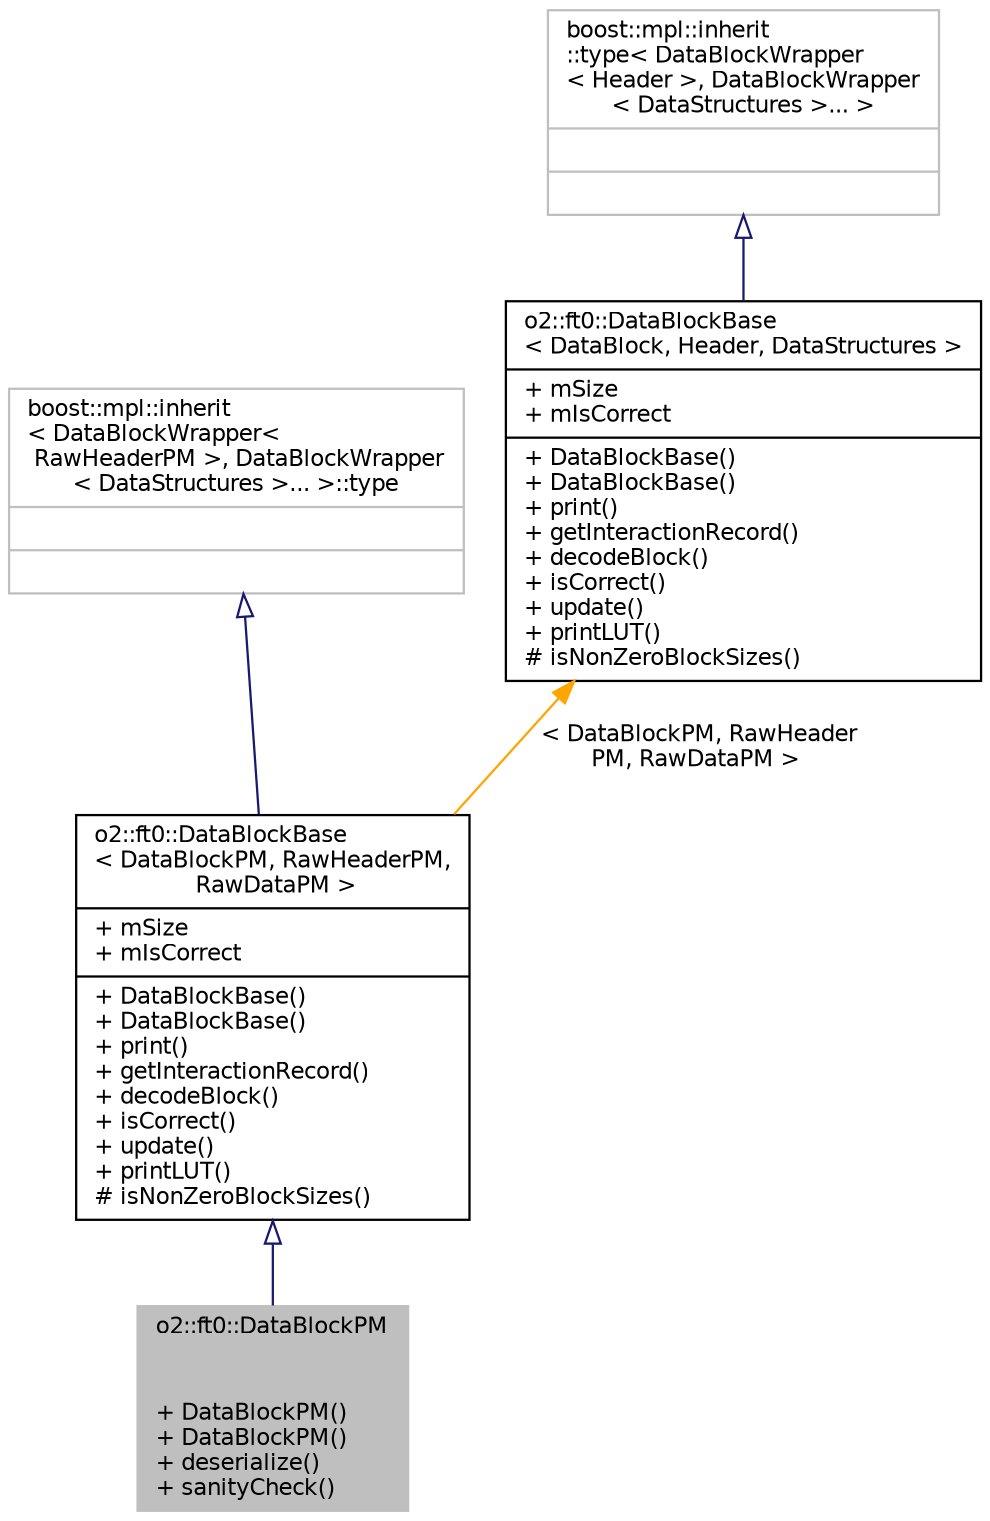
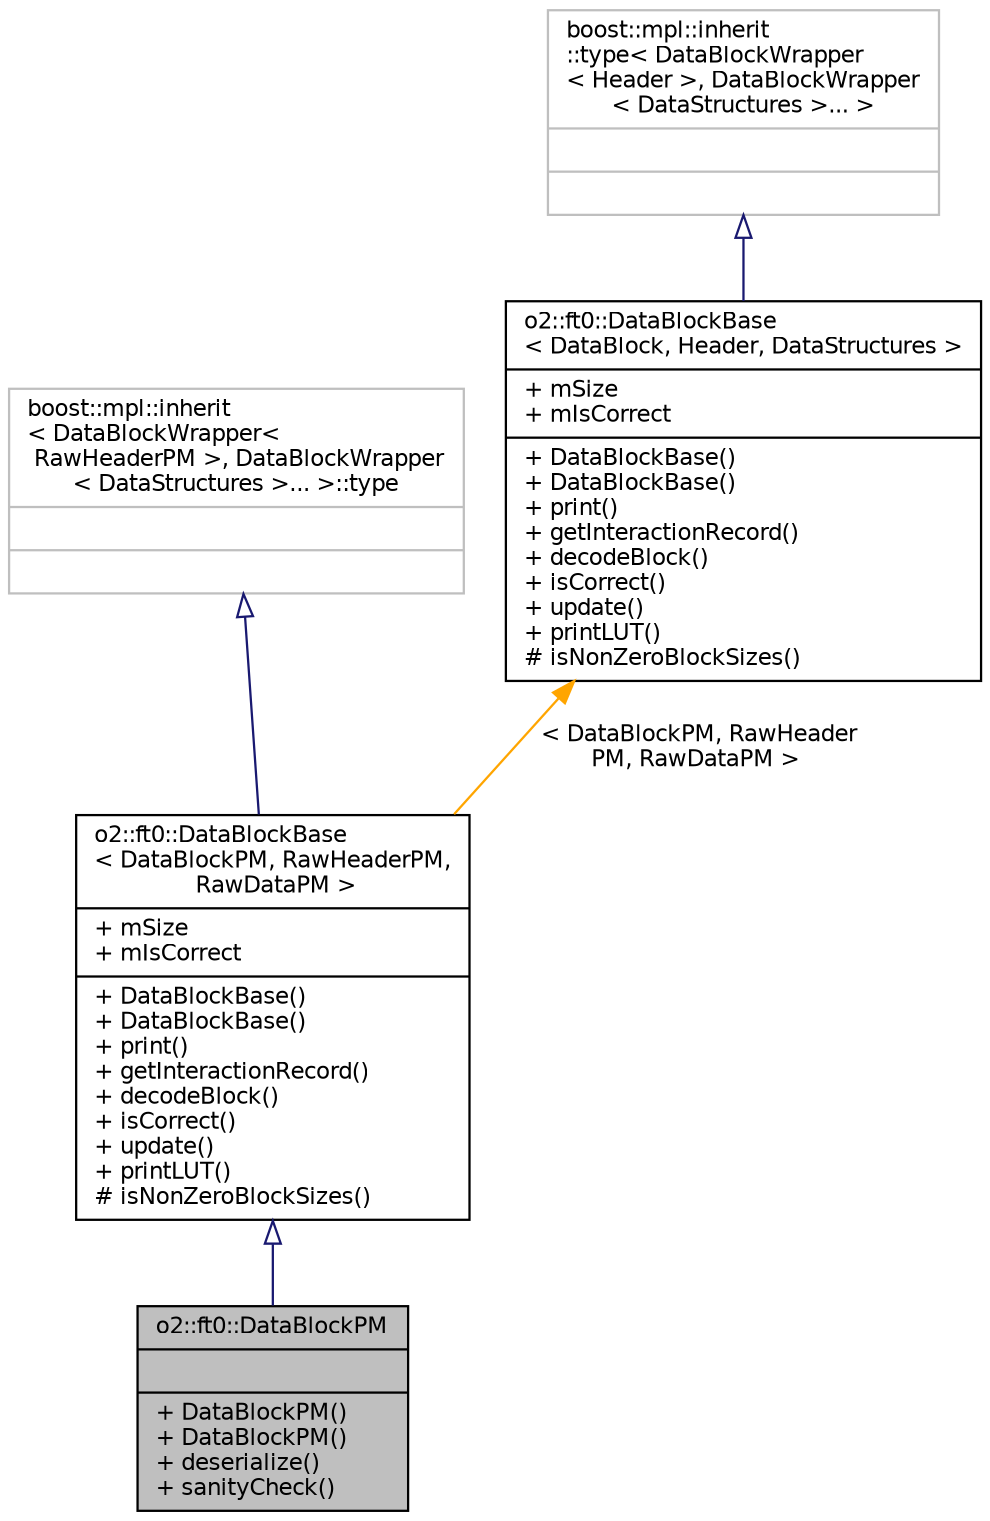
  digraph {
    node [color=black fontname=Helvetica fontsize=10 shape=record]
    edge [arrowtail=onormal color=midnightblue dir=back fontname=Helvetica fontsize=10 labelfontname=Helvetica labelfontsize=10 style=solid]
-   n1 [color=grey75 fillcolor=grey75 fontcolor=black height=0.2 label="{o2::ft0::DataBlockPM\n||+ DataBlockPM()\l+ DataBlockPM()\l+ deserialize()\l+ sanityCheck()\l}" style=filled width=0.4]
+   n1 [fillcolor=grey75 fontcolor=black height=0.2 label="{o2::ft0::DataBlockPM\n||+ DataBlockPM()\l+ DataBlockPM()\l+ deserialize()\l+ sanityCheck()\l}" style=filled width=0.4]
    n2 [height=0.2 label="{o2::ft0::DataBlockBase\l\< DataBlockPM, RawHeaderPM,\l RawDataPM \>\n|+ mSize\l+ mIsCorrect\l|+ DataBlockBase()\l+ DataBlockBase()\l+ print()\l+ getInteractionRecord()\l+ decodeBlock()\l+ isCorrect()\l+ update()\l+ printLUT()\l# isNonZeroBlockSizes()\l}" width=0.4]
    n3 [color=grey75 height=0.2 label="{boost::mpl::inherit\l\< DataBlockWrapper\<\l RawHeaderPM  \>, DataBlockWrapper\l\< DataStructures \>... \>::type\n||}" width=0.4]
    n4 [height=0.2 label="{o2::ft0::DataBlockBase\l\< DataBlock, Header, DataStructures \>\n|+ mSize\l+ mIsCorrect\l|+ DataBlockBase()\l+ DataBlockBase()\l+ print()\l+ getInteractionRecord()\l+ decodeBlock()\l+ isCorrect()\l+ update()\l+ printLUT()\l# isNonZeroBlockSizes()\l}" width=0.4]
    n5 [color=grey75 height=0.2 label="{boost::mpl::inherit\l::type\< DataBlockWrapper\l\< Header \>, DataBlockWrapper\l\< DataStructures \>... \>\n||}" width=0.4]
    n2 -> n1
    n3 -> n2
    n4 -> n2 [color=orange label=" \< DataBlockPM, RawHeader\lPM, RawDataPM \>" arrowtail=""]
    n5 -> n4
  }
